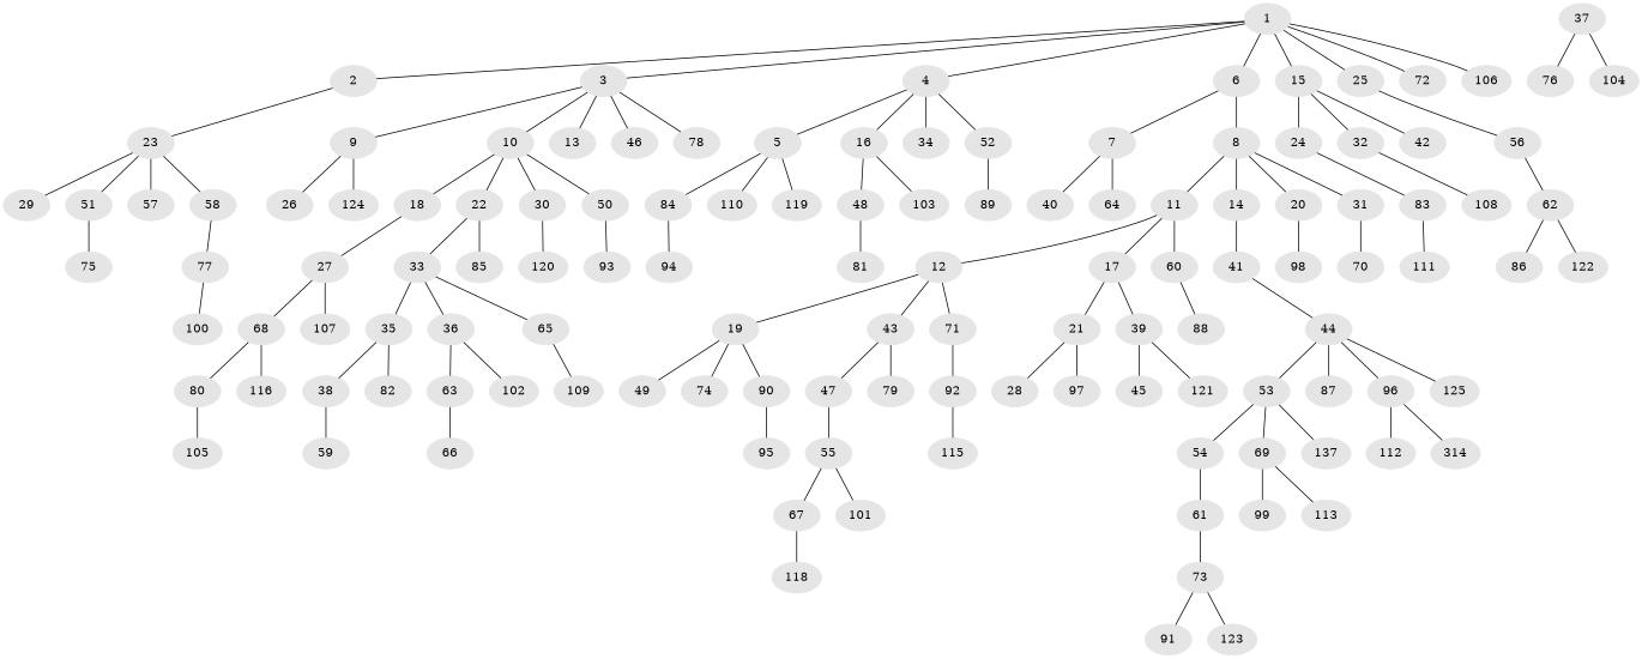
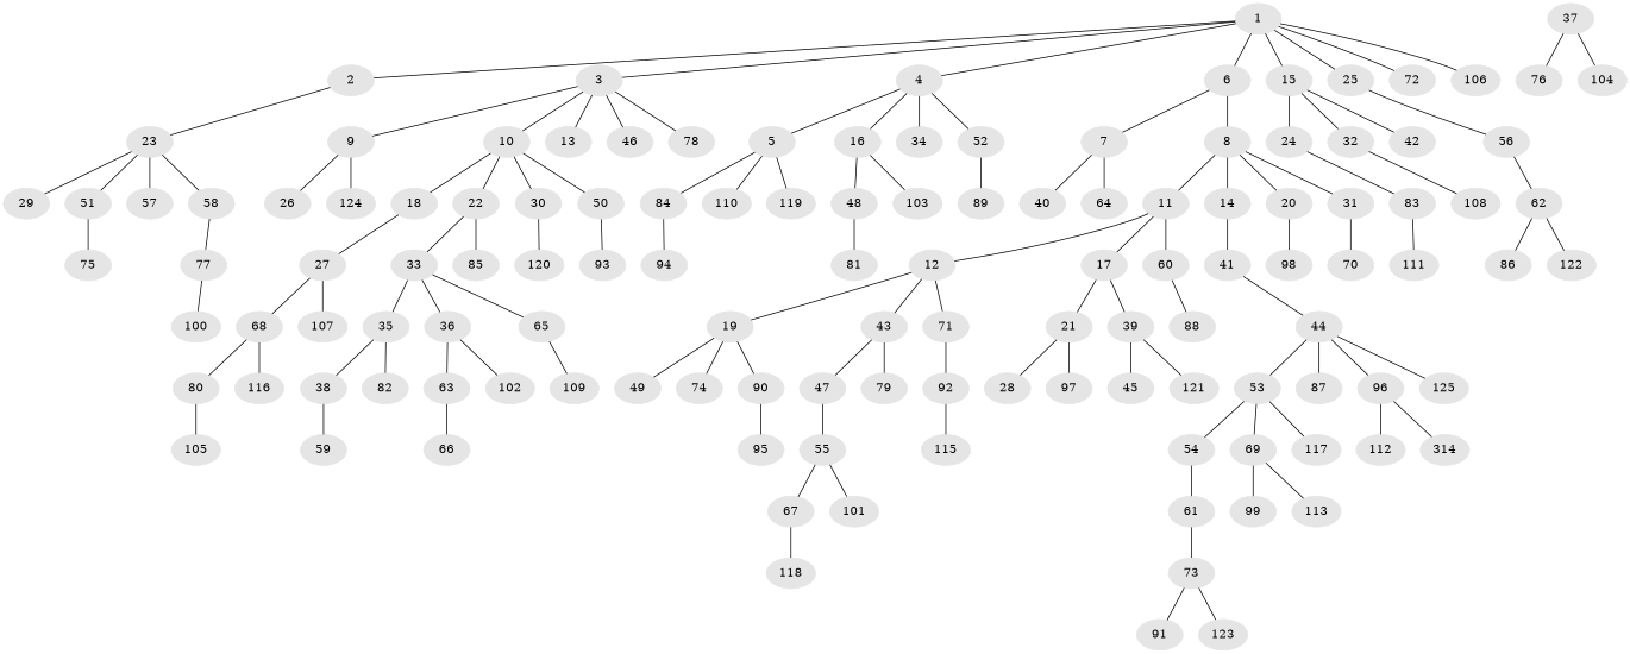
  graph {
    node [color=gray90 style=filled]
    1
    2
    3
    4
    6
    15
    25
    72
    106
    23
    9
    10
    13
    46
    78
    5
    16
    34
    52
    7
    8
    24
    32
    42
    56
    29
    51
    57
    58
    26
    124
    18
    22
    30
    50
    84
    110
    119
    48
    103
    89
    94
    40
    64
    11
    14
    20
    31
    12
    17
    60
    41
    98
    70
    27
    33
    85
    120
    93
    19
    43
    71
    21
    39
    88
    49
    74
    90
    47
    79
    92
    37
    76
    104
    44
    83
    108
    81
    28
    97
    45
    121
    68
    107
    95
    35
    36
    65
    75
    77
    111
    62
    80
    116
    38
    82
    63
    102
    109
    59
    66
    53
    87
    96
    125
    55
    54
    69
-   117 [label=137]
+   117
    112
    n111 [label=314]
    67
    101
    61
    99
    113
    73
    118
    86
    122
    100
    91
    123
    105
    115
    1 -- 2
    1 -- 3
    1 -- 4
    1 -- 6
    1 -- 15
    1 -- 25
    1 -- 72
    1 -- 106
    2 -- 23
    3 -- 9
    3 -- 10
    3 -- 13
    3 -- 46
    3 -- 78
    4 -- 5
    4 -- 16
    4 -- 34
    4 -- 52
    6 -- 7
    6 -- 8
    15 -- 24
    15 -- 32
    15 -- 42
    25 -- 56
    23 -- 29
    23 -- 51
    23 -- 57
    23 -- 58
    9 -- 26
    9 -- 124
    10 -- 18
    10 -- 22
    10 -- 30
    10 -- 50
    5 -- 84
    5 -- 110
    5 -- 119
    16 -- 48
    16 -- 103
    52 -- 89
    7 -- 40
    7 -- 64
    8 -- 11
    8 -- 14
    8 -- 20
    8 -- 31
    24 -- 83
    32 -- 108
    56 -- 62
    51 -- 75
    58 -- 77
    18 -- 27
    22 -- 33
    22 -- 85
    30 -- 120
    50 -- 93
    84 -- 94
    48 -- 81
    11 -- 12
    11 -- 17
    11 -- 60
    14 -- 41
    20 -- 98
    31 -- 70
    12 -- 19
    12 -- 43
    12 -- 71
    17 -- 21
    17 -- 39
    60 -- 88
    41 -- 44
    27 -- 68
    27 -- 107
    33 -- 35
    33 -- 36
    33 -- 65
    19 -- 49
    19 -- 74
    19 -- 90
    43 -- 47
    43 -- 79
    71 -- 92
    21 -- 28
    21 -- 97
    39 -- 45
    39 -- 121
    90 -- 95
    47 -- 55
    92 -- 115
    37 -- 76
    37 -- 104
    44 -- 53
    44 -- 87
    44 -- 96
    44 -- 125
    83 -- 111
    68 -- 80
    68 -- 116
    35 -- 38
    35 -- 82
    36 -- 63
    36 -- 102
    65 -- 109
    77 -- 100
    62 -- 86
    62 -- 122
    80 -- 105
    38 -- 59
    63 -- 66
    53 -- 54
    53 -- 69
    53 -- 117
    96 -- 112
    96 -- n111
    55 -- 67
    55 -- 101
    54 -- 61
    69 -- 99
    69 -- 113
    67 -- 118
    61 -- 73
    73 -- 91
    73 -- 123
  }
